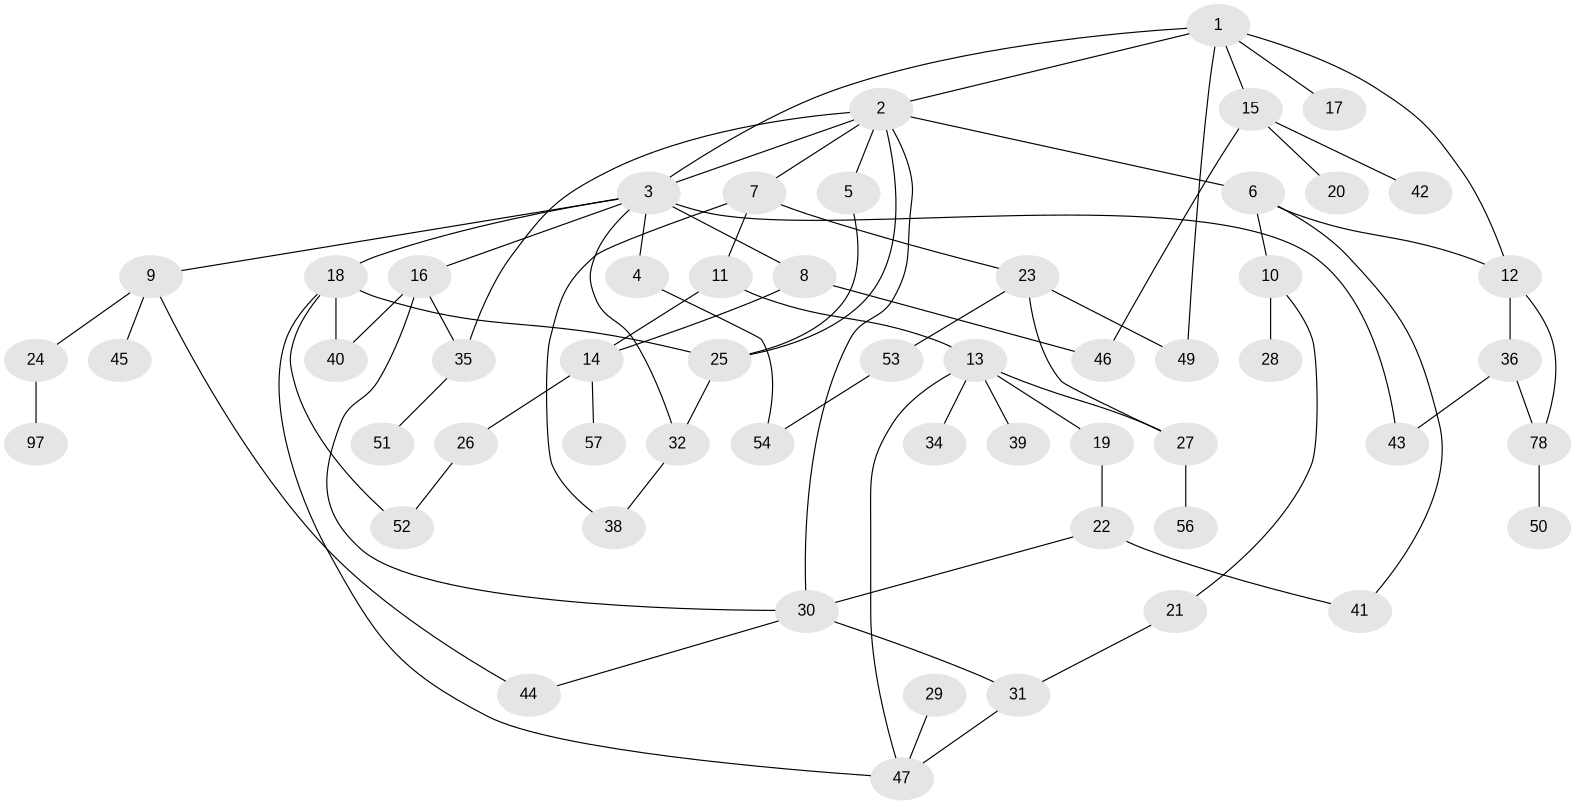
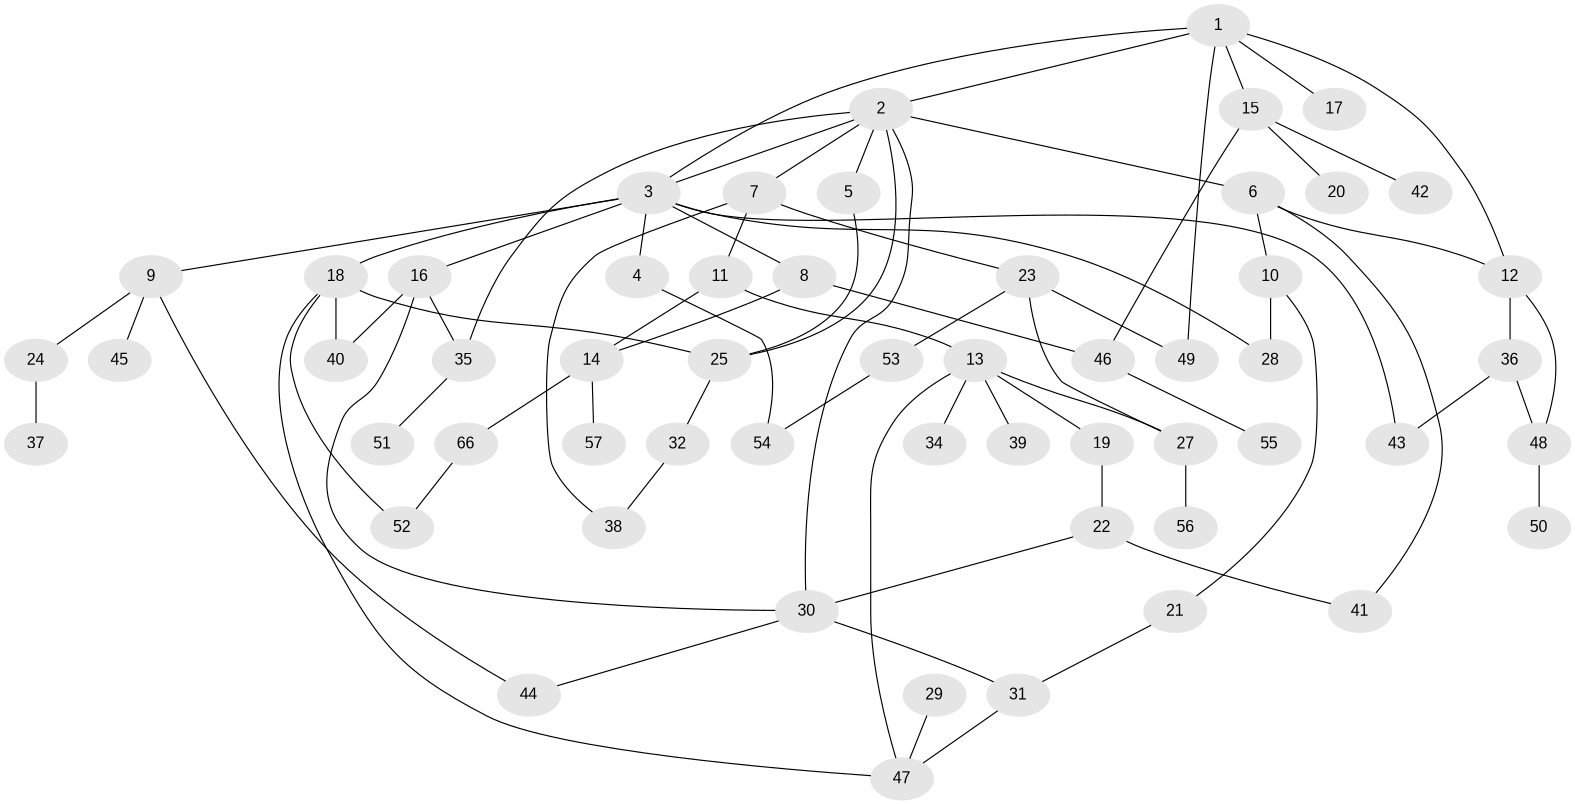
  graph {
    fontname="Liberation Sans"
    node [color=gray90 fontname="Liberation Sans" style=filled]
    edge [fontname="Liberation Sans"]
    1
    2
    3
    12
    15
    17
    49
    5
    6
    7
    25
    30
    35
    4
    8
    9
    16
    18
    28
    43
    36
-   48 [label=78]
+   48
    46
    20
    42
    10
    41
    11
    23
    38
    32
    44
    31
    51
    54
    14
    24
    45
    40
    47
    52
    29
    21
    22
    13
    27
    53
-   26
+   26 [label=66]
    57
-   37 [label=97]
+   55
+   37
    19
    34
    39
    50
    56
    1 -- 2
    1 -- 3
    1 -- 12
    1 -- 15
    1 -- 17
    1 -- 49
    2 -- 3
    2 -- 5
    2 -- 6
    2 -- 7
    2 -- 25
    2 -- 30
    2 -- 35
    3 -- 4
    3 -- 8
    3 -- 9
    3 -- 16
    3 -- 18
-   3 -- 32
+   3 -- 28
    3 -- 43
    12 -- 36
    12 -- 48
    15 -- 46
    15 -- 20
    15 -- 42
    5 -- 25
    6 -- 12
    6 -- 10
    6 -- 41
    7 -- 11
    7 -- 23
    7 -- 38
    25 -- 32
    30 -- 44
    30 -- 31
    35 -- 51
    4 -- 54
    8 -- 46
    8 -- 14
    9 -- 44
    9 -- 24
    9 -- 45
    16 -- 30
    16 -- 35
    16 -- 40
    18 -- 25
    18 -- 40
    18 -- 47
    18 -- 52
    36 -- 43
    36 -- 48
    48 -- 50
+   46 -- 55
    10 -- 28
    10 -- 21
    11 -- 14
    11 -- 13
    23 -- 49
    23 -- 27
    23 -- 53
    32 -- 38
    31 -- 47
    14 -- 26
    14 -- 57
    24 -- 37
    29 -- 47
    21 -- 31
    22 -- 30
    22 -- 41
    13 -- 47
    13 -- 27
    13 -- 19
    13 -- 34
    13 -- 39
    27 -- 56
    53 -- 54
    26 -- 52
    19 -- 22
  }
